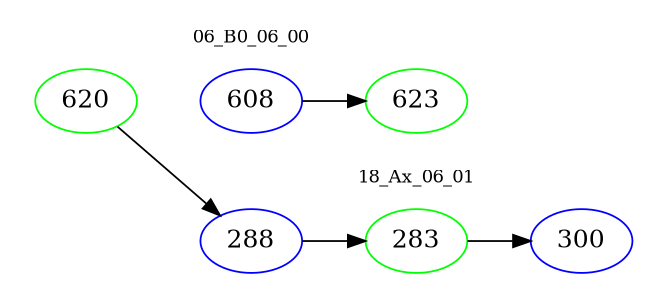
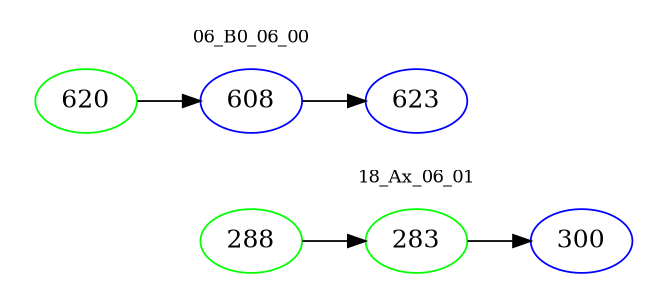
  digraph {
    rankdir=LR
    node [color=green]
    edge [color=black]
-   n1 [color=blue label=288]
+   n1 [label=288]
    n2 [label=283]
    n3 [color=blue label=300]
    n4 [label=620]
    n5 [color=blue label=608]
-   n6 [label=623]
+   n6 [color=blue label=623]
    subgraph cluster_1 {
      color=white
      fontsize=10
      label="18_Ax_06_01"
      n1
      n2
      n3
    }
    subgraph cluster_2 {
      color=white
      fontsize=10
      label="06_B0_06_00"
      n4
      n5
      n6
    }
    n1 -> n2
    n2 -> n3
-   n4 -> n1
+   n4 -> n5
    n5 -> n6
  }
